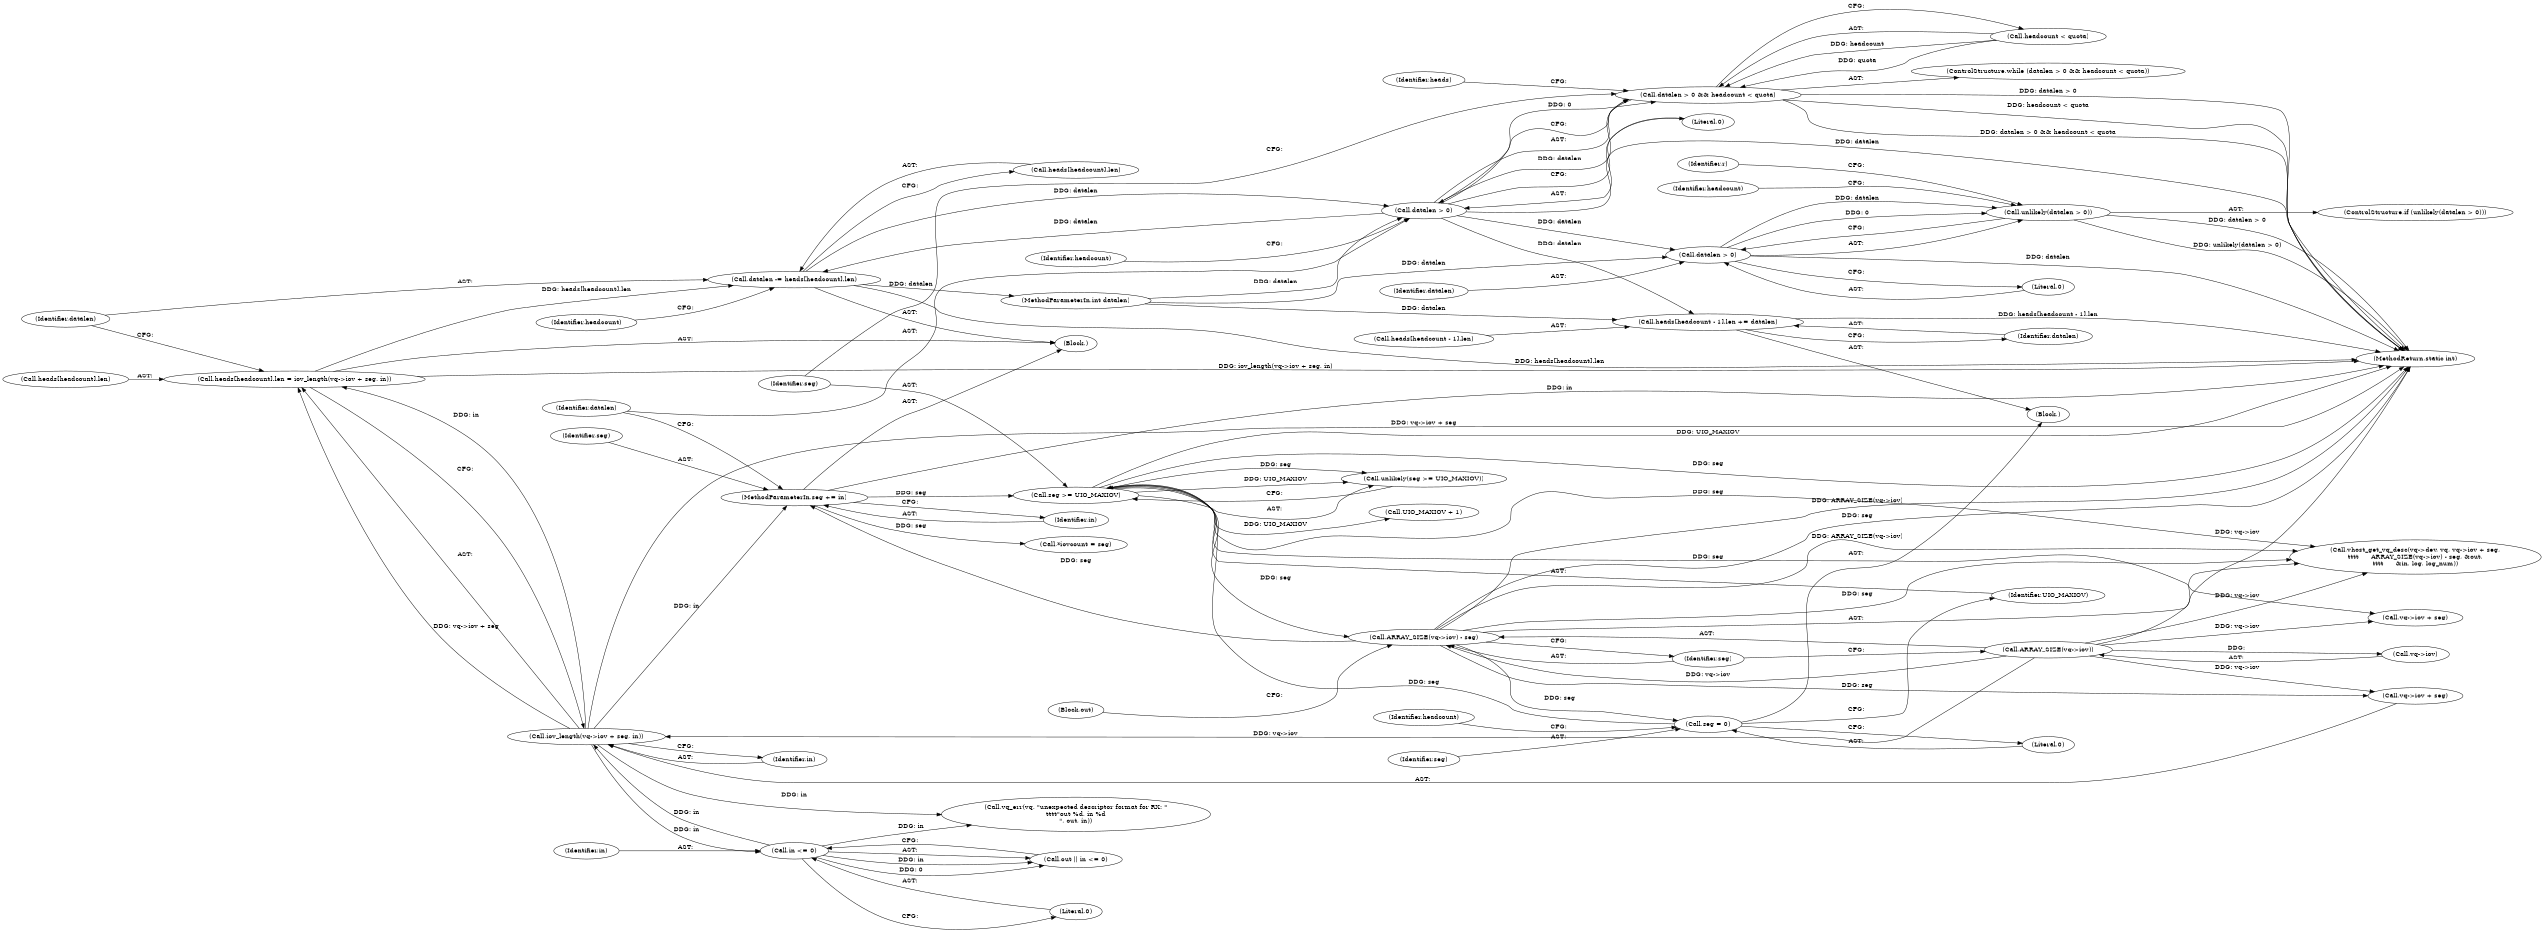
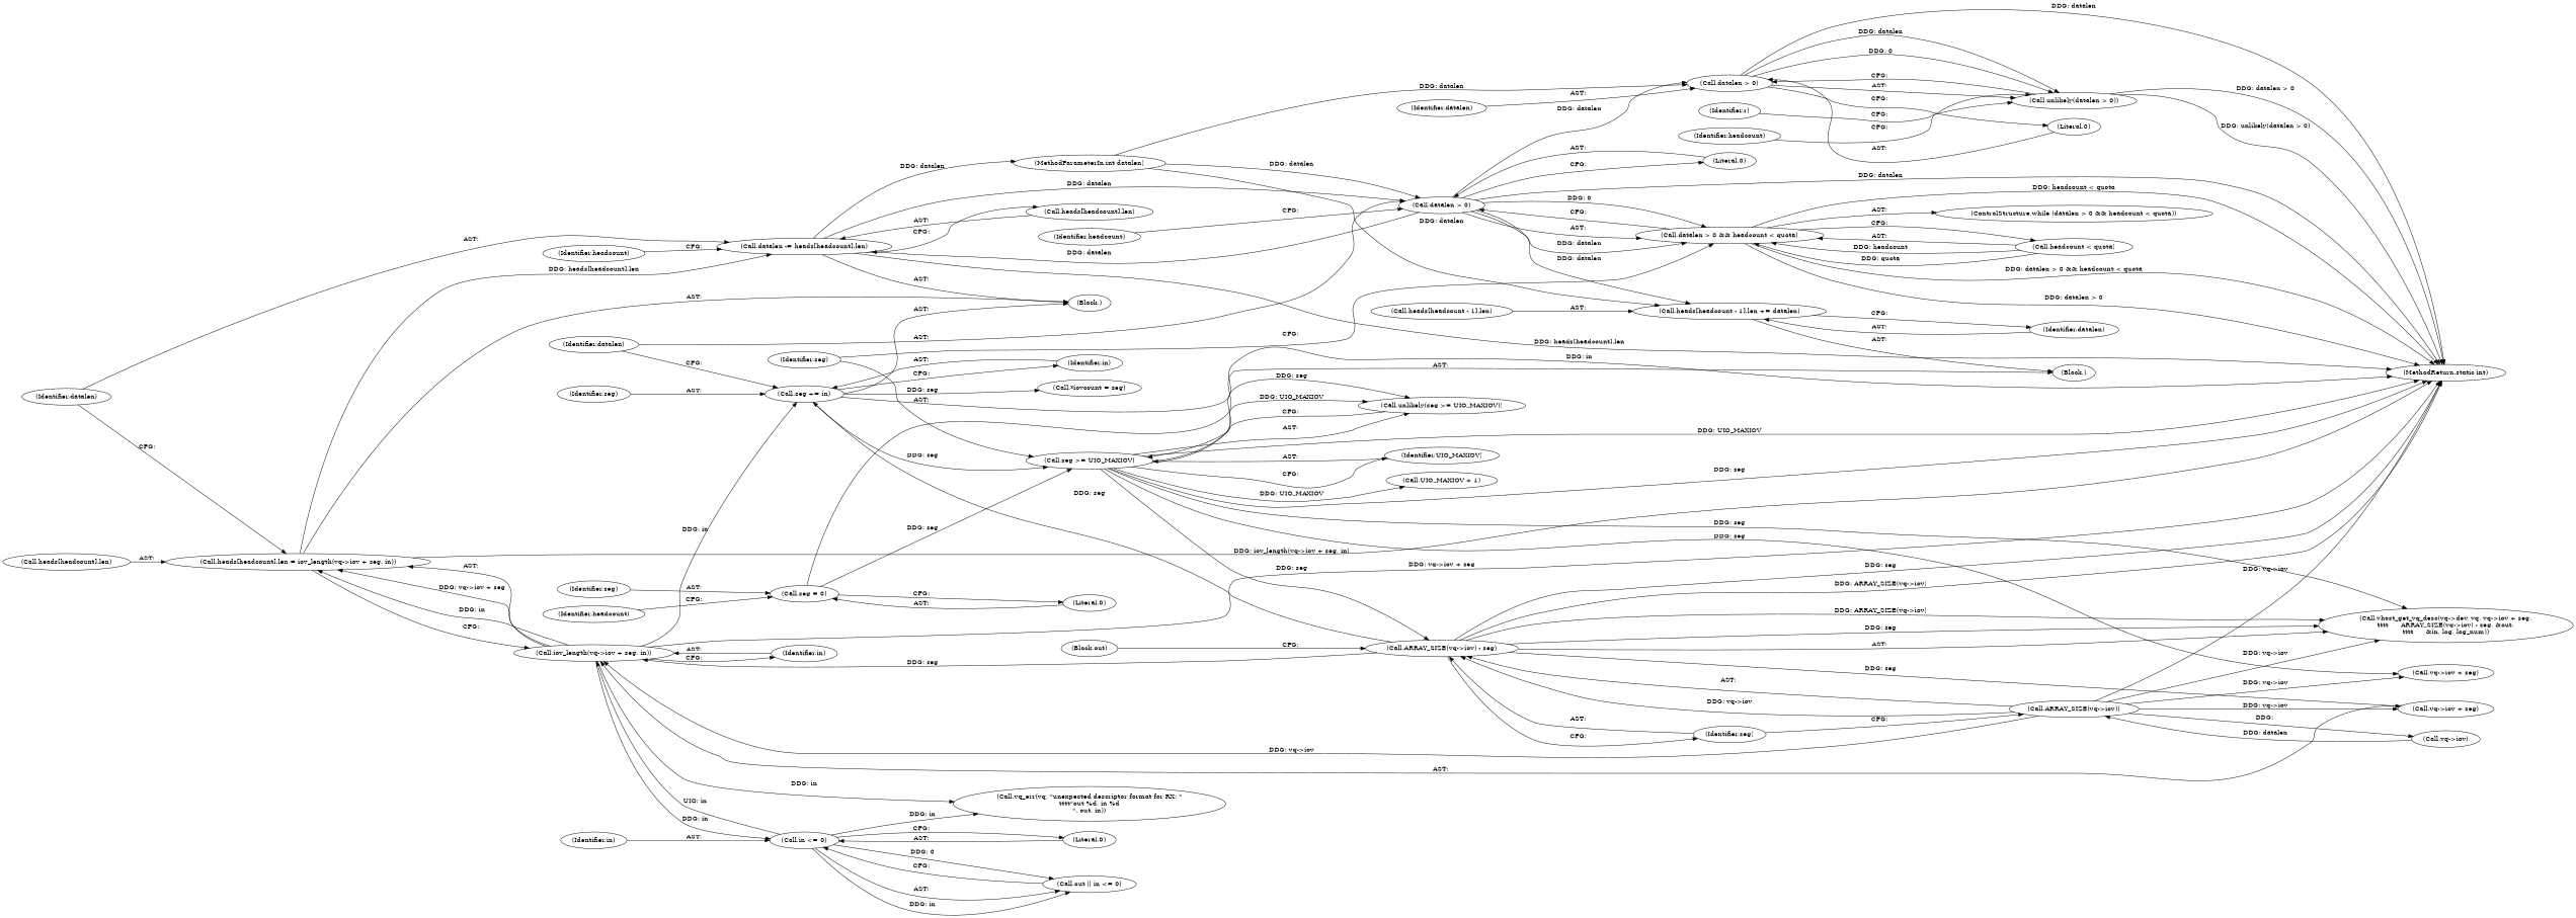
  digraph {
    rankdir=LR
    n1 [label="(Call,heads[headcount].len = iov_length(vq->iov + seg, in))"]
    n2 [label="(Call,iov_length(vq->iov + seg, in))"]
    n3 [label="(Call,datalen -= heads[headcount].len)"]
    n4 [label="(Block,)"]
    n5 [label="(MethodReturn,static int)"]
-   n6 [label="(MethodParameterIn,seg += in)"]
+   n6 [label="(Call,seg += in)"]
    n7 [label="(Call,in <= 0)"]
    n8 [label="(Identifier,in)"]
    n9 [label="(Call,vq_err(vq, \"unexpected descriptor format for RX: \"\n\t\t\t\t\"out %d, in %d\n\", out, in))"]
    n10 [label="(Call,datalen > 0)"]
    n11 [label="(Call,heads[headcount].len)"]
    n12 [label="(MethodParameterIn,int datalen)"]
    n13 [label="(Call,seg >= UIO_MAXIOV)"]
    n14 [label="(Call,*iovcount = seg)"]
    n15 [label="(Identifier,in)"]
    n16 [label="(Literal,0)"]
    n17 [label="(Call,out || in <= 0)"]
    n18 [label="(Call,ARRAY_SIZE(vq->iov))"]
    n19 [label="(Call,ARRAY_SIZE(vq->iov) - seg)"]
    n20 [label="(Call,vq->iov)"]
    n21 [label="(Call,vhost_get_vq_desc(vq->dev, vq, vq->iov + seg,\n\t\t\t\t      ARRAY_SIZE(vq->iov) - seg, &out,\n\t\t\t\t      &in, log, log_num))"]
    n22 [label="(Call,vq->iov + seg)"]
    n23 [label="(Call,vq->iov + seg)"]
    n24 [label="(Identifier,seg)"]
    n25 [label="(Call,UIO_MAXIOV + 1)"]
    n26 [label="(Call,unlikely(seg >= UIO_MAXIOV))"]
    n27 [label="(Identifier,UIO_MAXIOV)"]
    n28 [label="(Call,seg = 0)"]
    n29 [label="(Literal,0)"]
    n30 [label="(Block,)"]
    n31 [label="(Call,datalen > 0 && headcount < quota)"]
    n32 [label="(Call,heads[headcount - 1].len += datalen)"]
    n33 [label="(Call,datalen > 0)"]
    n34 [label="(Literal,0)"]
    n35 [label="(Call,headcount < quota)"]
    n36 [label="(ControlStructure,while (datalen > 0 && headcount < quota))"]
    n37 [label="(Identifier,datalen)"]
    n38 [label="(Call,unlikely(datalen > 0))"]
    n39 [label="(Literal,0)"]
-   n40 [label="(ControlStructure,if (unlikely(datalen > 0)))"]
    n41 [label="(Identifier,r)"]
    n42 [label="(Identifier,seg)"]
    n43 [label="(Identifier,datalen)"]
    n44 [label="(Identifier,seg)"]
    n45 [label="(Identifier,in)"]
    n46 [label="(Identifier,datalen)"]
    n47 [label="(Identifier,headcount)"]
    n48 [label="(Call,heads[headcount].len)"]
    n49 [label="(Block,out)"]
-   n50 [label="(Identifier,heads)"]
    n51 [label="(Identifier,headcount)"]
    n52 [label="(Identifier,headcount)"]
    n53 [label="(Identifier,headcount)"]
    n54 [label="(Call,heads[headcount - 1].len)"]
    n55 [label="(Identifier,datalen)"]
    n56 [label="(Identifier,seg)"]
    n1 -> n2 [label="CFG: "]
    n1 -> n3 [label="DDG: heads[headcount].len"]
    n1 -> n4 [label="AST: "]
    n1 -> n5 [label="DDG: iov_length(vq->iov + seg, in)"]
    n2 -> n1 [label="AST: "]
    n2 -> n1 [label="DDG: vq->iov + seg"]
    n2 -> n1 [label="DDG: in"]
    n2 -> n5 [label="DDG: vq->iov + seg"]
    n2 -> n6 [label="DDG: in"]
    n2 -> n7 [label="DDG: in"]
    n2 -> n8 [label="CFG: "]
    n2 -> n9 [label="DDG: in"]
    n3 -> n4 [label="AST: "]
    n3 -> n5 [label="DDG: heads[headcount].len"]
    n3 -> n10 [label="DDG: datalen"]
    n3 -> n11 [label="CFG: "]
    n3 -> n12 [label="DDG: datalen"]
    n6 -> n4 [label="AST: "]
    n6 -> n5 [label="DDG: in"]
    n6 -> n13 [label="DDG: seg"]
    n6 -> n14 [label="DDG: seg"]
    n6 -> n15 [label="CFG: "]
-   n7 -> n2 [label="DDG: in"]
+   n7 -> n2 [label="UIO: in"]
    n7 -> n9 [label="DDG: in"]
    n7 -> n16 [label="CFG: "]
    n7 -> n17 [label="AST: "]
    n7 -> n17 [label="DDG: in"]
    n7 -> n17 [label="DDG: 0"]
    n8 -> n2 [label="AST: "]
    n10 -> n3 [label="DDG: datalen"]
    n10 -> n5 [label="DDG: datalen"]
    n10 -> n31 [label="AST: "]
    n10 -> n31 [label="DDG: datalen"]
    n10 -> n31 [label="DDG: 0"]
    n10 -> n32 [label="DDG: datalen"]
    n10 -> n33 [label="DDG: datalen"]
    n10 -> n34 [label="CFG: "]
    n11 -> n3 [label="AST: "]
    n12 -> n10 [label="DDG: datalen"]
    n12 -> n32 [label="DDG: datalen"]
    n12 -> n33 [label="DDG: datalen"]
    n13 -> n5 [label="DDG: UIO_MAXIOV"]
    n13 -> n5 [label="DDG: seg"]
    n13 -> n19 [label="DDG: seg"]
    n13 -> n21 [label="DDG: seg"]
    n13 -> n23 [label="DDG: seg"]
    n13 -> n25 [label="DDG: UIO_MAXIOV"]
    n13 -> n26 [label="AST: "]
    n13 -> n26 [label="DDG: seg"]
    n13 -> n26 [label="DDG: UIO_MAXIOV"]
-   n28 -> n27 [label="CFG: "]
+   n13 -> n27 [label="CFG: "]
    n15 -> n6 [label="AST: "]
    n16 -> n7 [label="AST: "]
    n17 -> n7 [label="CFG: "]
    n18 -> n2 [label="DDG: vq->iov"]
    n18 -> n5 [label="DDG: vq->iov"]
    n18 -> n19 [label="AST: "]
    n18 -> n19 [label="DDG: vq->iov"]
    n18 -> n20 [label="DDG: "]
    n18 -> n21 [label="DDG: vq->iov"]
    n18 -> n22 [label="DDG: vq->iov"]
    n18 -> n23 [label="DDG: vq->iov"]
-   n19 -> n28 [label="DDG: seg"]
+   n19 -> n2 [label="DDG: seg"]
    n19 -> n5 [label="DDG: ARRAY_SIZE(vq->iov)"]
    n19 -> n5 [label="DDG: seg"]
    n19 -> n6 [label="DDG: seg"]
    n19 -> n21 [label="AST: "]
    n19 -> n21 [label="DDG: ARRAY_SIZE(vq->iov)"]
    n19 -> n21 [label="DDG: seg"]
    n19 -> n22 [label="DDG: seg"]
    n19 -> n24 [label="CFG: "]
-   n20 -> n18 [label="AST: "]
+   n20 -> n18 [label="DDG: datalen"]
    n22 -> n2 [label="AST: "]
    n24 -> n18 [label="CFG: "]
    n24 -> n19 [label="AST: "]
    n26 -> n13 [label="CFG: "]
    n27 -> n13 [label="AST: "]
    n28 -> n13 [label="DDG: seg"]
    n28 -> n29 [label="CFG: "]
    n28 -> n30 [label="AST: "]
    n29 -> n28 [label="AST: "]
    n31 -> n5 [label="DDG: datalen > 0 && headcount < quota"]
    n31 -> n5 [label="DDG: datalen > 0"]
    n31 -> n5 [label="DDG: headcount < quota"]
    n31 -> n10 [label="CFG: "]
    n31 -> n35 [label="CFG: "]
    n31 -> n36 [label="AST: "]
-   n32 -> n5 [label="DDG: heads[headcount - 1].len"]
    n32 -> n30 [label="AST: "]
    n32 -> n37 [label="CFG: "]
    n33 -> n5 [label="DDG: datalen"]
    n33 -> n38 [label="AST: "]
    n33 -> n38 [label="DDG: datalen"]
    n33 -> n38 [label="DDG: 0"]
    n33 -> n39 [label="CFG: "]
    n34 -> n10 [label="AST: "]
    n35 -> n31 [label="AST: "]
    n35 -> n31 [label="DDG: headcount"]
    n35 -> n31 [label="DDG: quota"]
    n37 -> n32 [label="AST: "]
    n38 -> n5 [label="DDG: datalen > 0"]
    n38 -> n5 [label="DDG: unlikely(datalen > 0)"]
    n38 -> n33 [label="CFG: "]
-   n38 -> n40 [label="AST: "]
    n39 -> n33 [label="AST: "]
    n41 -> n38 [label="CFG: "]
    n42 -> n6 [label="AST: "]
    n43 -> n1 [label="CFG: "]
    n43 -> n3 [label="AST: "]
    n44 -> n28 [label="AST: "]
    n45 -> n7 [label="AST: "]
    n46 -> n33 [label="AST: "]
    n47 -> n3 [label="CFG: "]
    n48 -> n1 [label="AST: "]
    n49 -> n19 [label="CFG: "]
-   n50 -> n31 [label="CFG: "]
    n51 -> n10 [label="CFG: "]
    n52 -> n38 [label="CFG: "]
    n53 -> n28 [label="CFG: "]
    n54 -> n32 [label="AST: "]
    n55 -> n6 [label="CFG: "]
    n55 -> n10 [label="AST: "]
    n56 -> n13 [label="AST: "]
    n56 -> n31 [label="CFG: "]
  }
